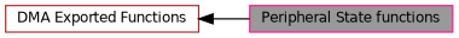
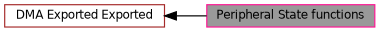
  digraph {
    rankdir=LR
    node [fontname=Helvetica fontsize=10 shape=box style=filled]
-   n1 [color=brown fillcolor=white height=0.2 label="DMA Exported Functions" width=0.4]
+   n1 [color=brown fillcolor=white height=0.2 label="DMA Exported Exported" width=0.4]
    n2 [color=deeppink fillcolor=grey60 fontcolor=black height=0.2 label="Peripheral State functions" width=0.4]
    n1 -> n2 [dir=back fontname=Helvetica fontsize=10 labelfontname=Helvetica labelfontsize=10 shape=plaintext style=solid]
  }
